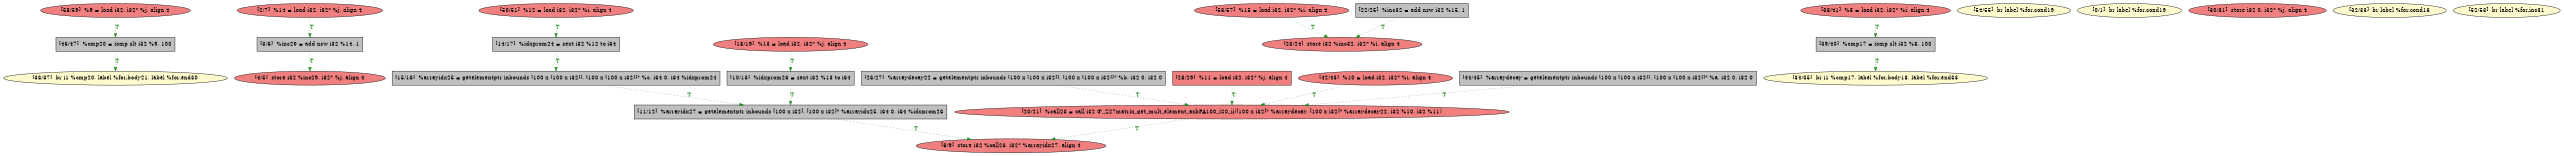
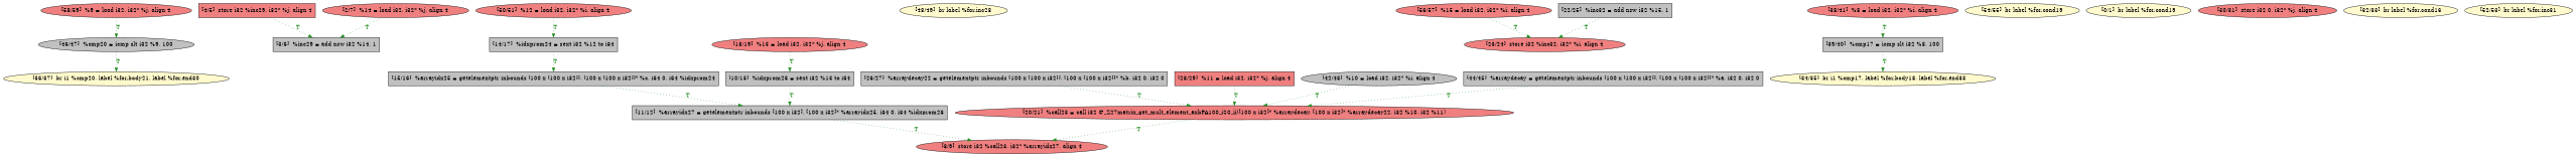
  digraph {
    node [fillcolor=lightcoral shape=ellipse style=filled]
    edge [color=forestgreen fontcolor=forestgreen style=dotted]
    n1 [label="[58/59]  %9 = load i32, i32* %j, align 4"]
-   n2 [fillcolor=grey label="[46/47]  %cmp20 = icmp slt i32 %9, 100" shape=rectangle]
+   n2 [fillcolor=grey label="[46/47]  %cmp20 = icmp slt i32 %9, 100"]
    n3 [fillcolor=lemonchiffon label="[36/37]  br i1 %cmp20, label %for.body21, label %for.end30"]
-   n4 [label="[4/5]  store i32 %inc29, i32* %j, align 4"]
+   n4 [label="[4/5]  store i32 %inc29, i32* %j, align 4" shape=box]
    n5 [label="[50/51]  %12 = load i32, i32* %i, align 4"]
    n6 [fillcolor=grey label="[14/17]  %idxprom24 = sext i32 %12 to i64" shape=rectangle]
    n7 [fillcolor=grey label="[15/16]  %arrayidx25 = getelementptr inbounds [100 x [100 x i32]], [100 x [100 x i32]]* %c, i64 0, i64 %idxprom24" shape=rectangle]
-   n9 [label="[42/43]  %10 = load i32, i32* %i, align 4"]
+   n8 [fillcolor=lemonchiffon label="[48/49]  br label %for.inc28"]
+   n9 [fillcolor=grey label="[42/43]  %10 = load i32, i32* %i, align 4"]
    n10 [label="[20/21]  %call23 = call i32 @_Z27matrix_get_mult_element_axbPA100_iS0_ii([100 x i32]* %arraydecay, [100 x i32]* %arraydecay22, i32 %10, i32 %11)"]
    n11 [label="[8/9]  store i32 %call23, i32* %arrayidx27, align 4"]
    n12 [label="[56/57]  %15 = load i32, i32* %i, align 4"]
    n13 [label="[23/24]  store i32 %inc32, i32* %i, align 4"]
    n14 [fillcolor=grey label="[22/25]  %inc32 = add nsw i32 %15, 1" shape=rectangle]
    n15 [label="[38/41]  %8 = load i32, i32* %i, align 4"]
    n16 [fillcolor=grey label="[39/40]  %cmp17 = icmp slt i32 %8, 100" shape=rectangle]
    n17 [fillcolor=lemonchiffon label="[34/35]  br i1 %cmp17, label %for.body18, label %for.end33"]
    n18 [fillcolor=lemonchiffon label="[54/55]  br label %for.cond19"]
    n19 [fillcolor=grey label="[10/13]  %idxprom26 = sext i32 %13 to i64" shape=rectangle]
    n20 [fillcolor=grey label="[11/12]  %arrayidx27 = getelementptr inbounds [100 x i32], [100 x i32]* %arrayidx25, i64 0, i64 %idxprom26" shape=rectangle]
    n21 [fillcolor=grey label="[3/6]  %inc29 = add nsw i32 %14, 1" shape=rectangle]
    n22 [fillcolor=grey label="[44/45]  %arraydecay = getelementptr inbounds [100 x [100 x i32]], [100 x [100 x i32]]* %a, i32 0, i32 0" shape=rectangle]
    n23 [label="[2/7]  %14 = load i32, i32* %j, align 4"]
    n24 [label="[18/19]  %13 = load i32, i32* %j, align 4"]
    n25 [fillcolor=lemonchiffon label="[0/1]  br label %for.cond19"]
    n26 [label="[30/31]  store i32 0, i32* %j, align 4"]
    n27 [fillcolor=grey label="[26/27]  %arraydecay22 = getelementptr inbounds [100 x [100 x i32]], [100 x [100 x i32]]* %b, i32 0, i32 0" shape=rectangle]
    n28 [fillcolor=lemonchiffon label="[32/33]  br label %for.cond16"]
    n29 [fillcolor=lemonchiffon label="[52/53]  br label %for.inc31"]
    n30 [label="[28/29]  %11 = load i32, i32* %j, align 4" shape=box]
    n1 -> n2 [label=T]
    n2 -> n3 [label=T]
    n5 -> n6 [label=T]
    n6 -> n7 [label=T]
    n7 -> n20 [label=T]
    n9 -> n10 [label=T]
    n10 -> n11 [label=T]
    n12 -> n13 [label=T]
    n14 -> n13 [label=T]
    n15 -> n16 [label=T]
    n16 -> n17 [label=T]
    n19 -> n20 [label=T]
    n20 -> n11 [label=T]
-   n21 -> n4 [label=T]
+   n4 -> n21 [label=T]
    n22 -> n10 [label=T]
    n23 -> n21 [label=T]
    n24 -> n19 [label=T]
    n27 -> n10 [label=T]
    n30 -> n10 [label=T]
  }
